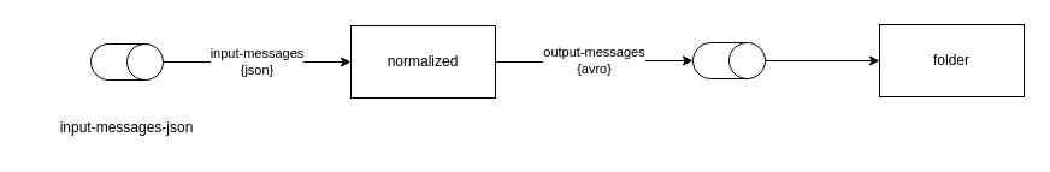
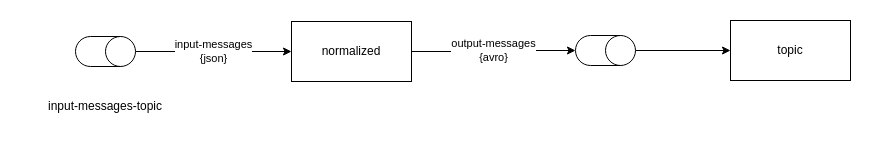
  <mxCell id="0" />
  <mxCell id="1" parent="0" />
  <mxCell id="2" value="output-messages&lt;br&gt;{avro}" style="edgeStyle=orthogonalEdgeStyle;rounded=0;orthogonalLoop=1;jettySize=auto;html=1;" parent="1" source="3" target="8" edge="1"><mxGeometry relative="1" as="geometry" /></mxCell>
  <mxCell id="3" value="normalized" style="rounded=0;whiteSpace=wrap;html=1;" parent="1" vertex="1"><mxGeometry x="291" y="21" width="120" height="60" as="geometry" /></mxCell>
  <mxCell id="4" value="input-messages&lt;br&gt;{json}" style="edgeStyle=orthogonalEdgeStyle;rounded=0;orthogonalLoop=1;jettySize=auto;html=1;" parent="1" source="5" target="3" edge="1"><mxGeometry relative="1" as="geometry" /></mxCell>
  <mxCell id="5" value="" style="shape=cylinder3;whiteSpace=wrap;html=1;boundedLbl=1;backgroundOutline=1;size=15;rotation=90;" parent="1" vertex="1"><mxGeometry x="90" y="21" width="30" height="60" as="geometry" /></mxCell>
- <mxCell id="6" value="folder" style="rounded=0;whiteSpace=wrap;html=1;" parent="1" vertex="1"><mxGeometry x="730" y="20" width="120" height="60" as="geometry" /></mxCell>
+ <mxCell id="6" value="topic" style="rounded=0;whiteSpace=wrap;html=1;" parent="1" vertex="1"><mxGeometry x="730" y="20" width="120" height="60" as="geometry" /></mxCell>
  <mxCell id="7" style="edgeStyle=orthogonalEdgeStyle;rounded=0;orthogonalLoop=1;jettySize=auto;html=1;" parent="1" source="8" target="6" edge="1"><mxGeometry relative="1" as="geometry" /></mxCell>
  <mxCell id="8" value="" style="shape=cylinder3;whiteSpace=wrap;html=1;boundedLbl=1;backgroundOutline=1;size=15;rotation=90;" parent="1" vertex="1"><mxGeometry x="590" y="20" width="30" height="60" as="geometry" /></mxCell>
- <mxCell id="9" value="input-messages-json" style="text;html=1;strokeColor=none;fillColor=none;align=center;verticalAlign=middle;whiteSpace=wrap;rounded=0;" parent="1" vertex="1"><mxGeometry x="20" y="91" width="170" height="30" as="geometry" /></mxCell>
+ <mxCell id="9" value="input-messages-topic" style="text;html=1;strokeColor=none;fillColor=none;align=center;verticalAlign=middle;whiteSpace=wrap;rounded=0;" parent="1" vertex="1"><mxGeometry x="20" y="91" width="170" height="30" as="geometry" /></mxCell>
